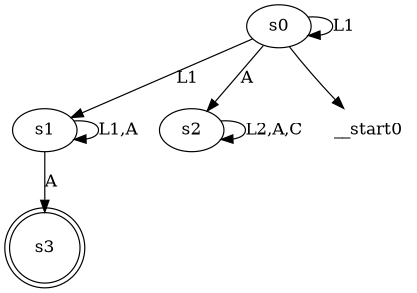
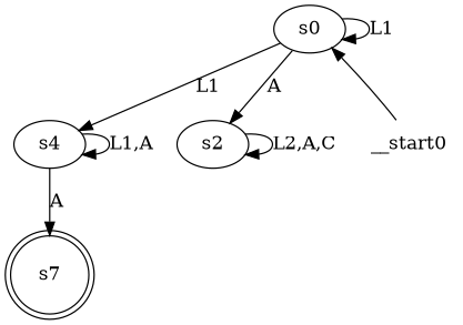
  digraph {
    n1 [label=s0]
-   n2 [label=s1]
+   n2 [label=s4]
    n3 [label=s2]
-   n4 [label=s3 shape=doublecircle]
+   n4 [label=s7 shape=doublecircle]
    __start0 [shape=none]
    n1 -> n1 [label=L1]
    n1 -> n2 [label=L1]
    n1 -> n3 [label=A]
    n2 -> n2 [label="L1,A"]
    n2 -> n4 [label=A]
    n3 -> n3 [label="L2,A,C"]
-   n1 -> __start0
+   __start0 -> n1
  }
